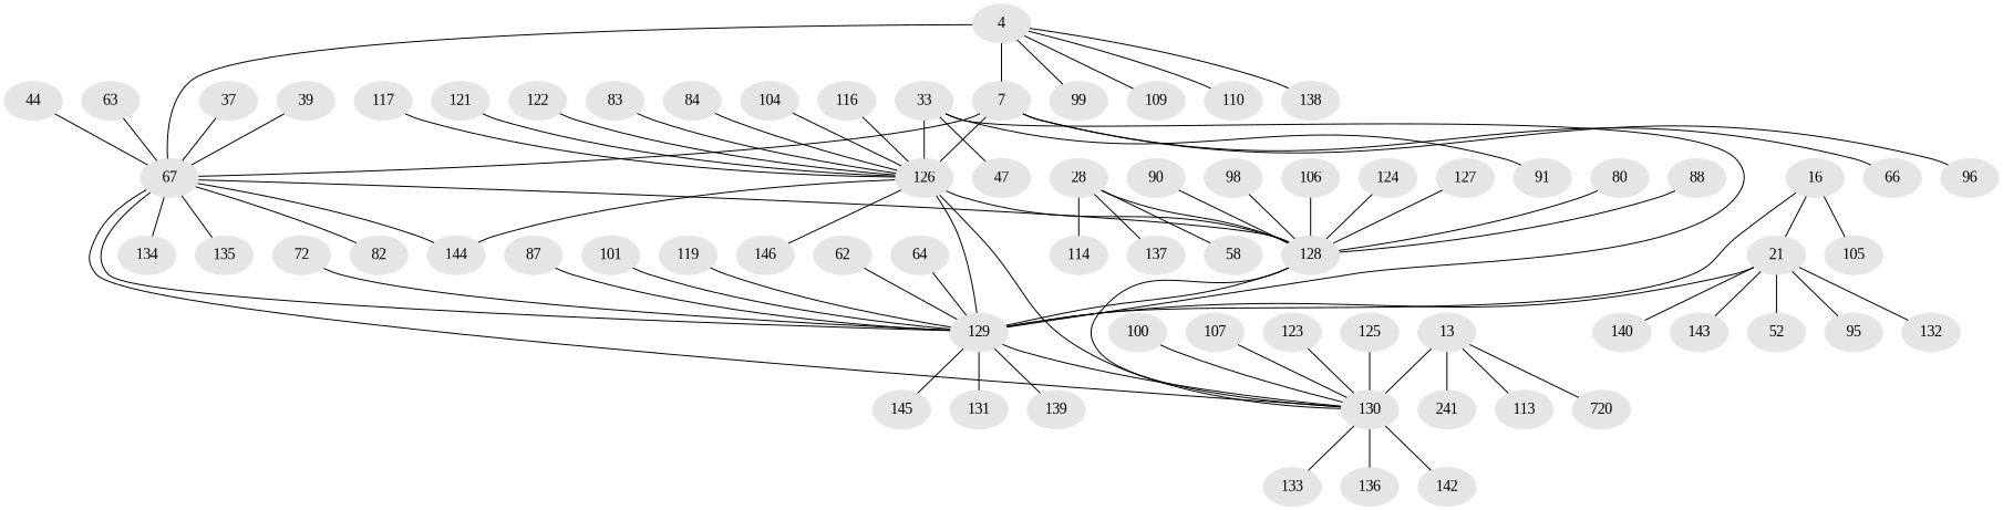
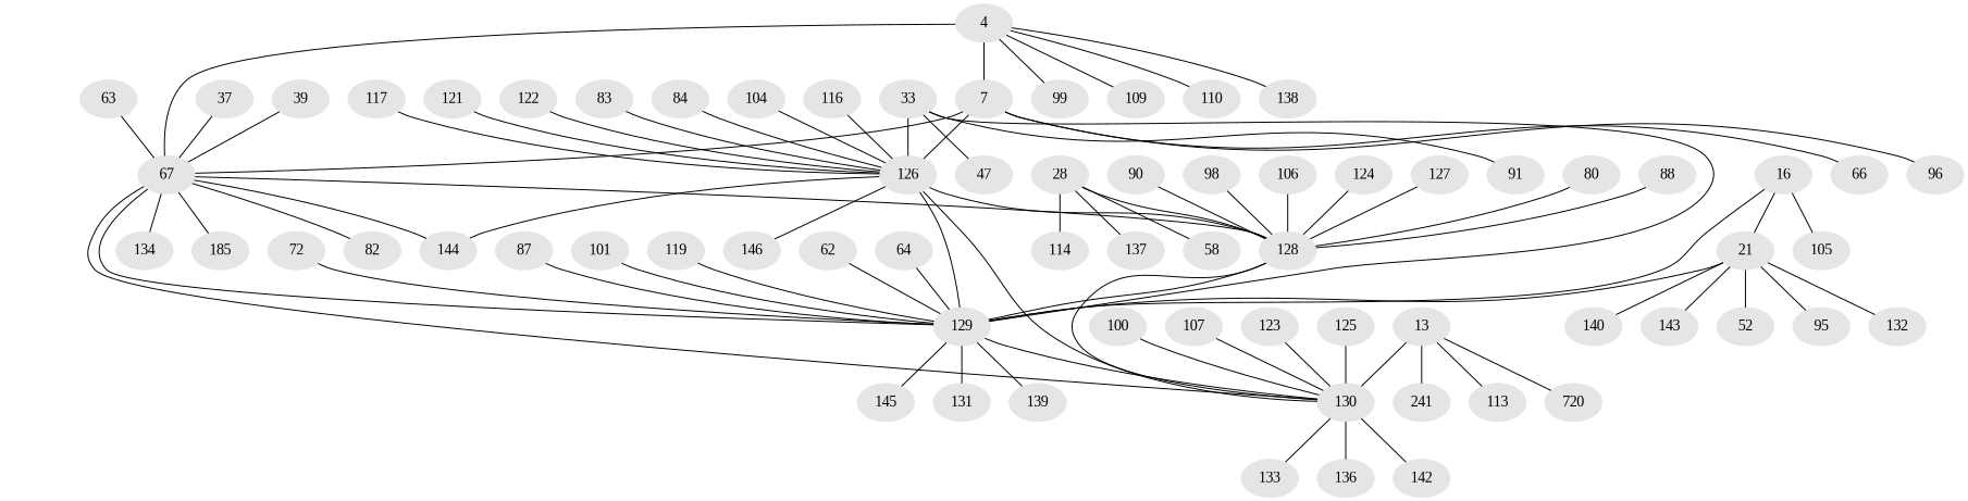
  graph {
    fontname="Liberation Serif"
    node [color=gray90 fontname="Liberation Serif" style=filled]
    edge [fontname="Liberation Serif"]
    4 [super="+3"]
    7 [super="+6"]
    67 [super="+5"]
    99
    109
    110
    138
    66
    96
    126 [super="+35+50+65+71+73+74+34+38+75"]
    130 [super="+14+46+48+56+12+118+70+78+81+85+89+92+93+94+97"]
    129 [super="+103+20+112+115+45+53+54+69+108+55+57"]
    128 [super="+27+41+42+51+60"]
    82
    134
-   135
+   135 [label=185]
    144
    146
    13 [super="+8"]
    113
    n21 [label=720]
    n22 [label=241]
    133
    136
    142
    16 [super="+15"]
    21 [super="+19"]
    105
    52
    95
    132
    140
    143
    131
    139 [super="+79"]
    145
    28 [super="+26"]
    58
    114
    137
    33 [super="+30"]
    47
    91
    37
    39
-   44
    62
    63
    64
    72
    80
    83
    84
    87
    88
    90
    98
    100
    101
    104
    106
    107 [super="+102"]
    116
    117
    119
    121
    122
    123
    124
    125
    127
    4 -- 7 [weight=4]
    4 -- 67 [weight=6]
    4 -- 99
    4 -- 109
    4 -- 110
    4 -- 138
    7 -- 67 [weight=6]
    7 -- 66
    7 -- 96
    7 -- 126
    67 -- 130
    67 -- 129 [weight=4]
    67 -- 128
    67 -- 82
    67 -- 134
    67 -- 135
    67 -- 144
    126 -- 130
    126 -- 129 [weight=2]
    126 -- 128 [weight=3]
    126 -- 144
    126 -- 146
    130 -- 133
    130 -- 136
    130 -- 142
    129 -- 130
    129 -- 131
    129 -- 139
    129 -- 145
    128 -- 130 [weight=2]
    128 -- 129
    13 -- 130 [weight=10]
    13 -- 113
    13 -- n21
    13 -- n22
    16 -- 129 [weight=6]
    16 -- 21 [weight=4]
    16 -- 105
    21 -- 129 [weight=6]
    21 -- 52
    21 -- 95
    21 -- 132
    21 -- 140
    21 -- 143
    28 -- 128 [weight=10]
    28 -- 58
    28 -- 114
    28 -- 137
    33 -- 126 [weight=10]
    33 -- 129
    33 -- 47
    33 -- 91
    37 -- 67
    39 -- 67
-   44 -- 67
    62 -- 129
    63 -- 67
    64 -- 129
    72 -- 129
    80 -- 128
    83 -- 126
    84 -- 126
    87 -- 129
    88 -- 128
    90 -- 128
    98 -- 128
    100 -- 130
    101 -- 129
    104 -- 126
    106 -- 128
    107 -- 130
    116 -- 126
    117 -- 126
    119 -- 129
    121 -- 126
    122 -- 126
    123 -- 130
    124 -- 128
    125 -- 130
    127 -- 128
  }
